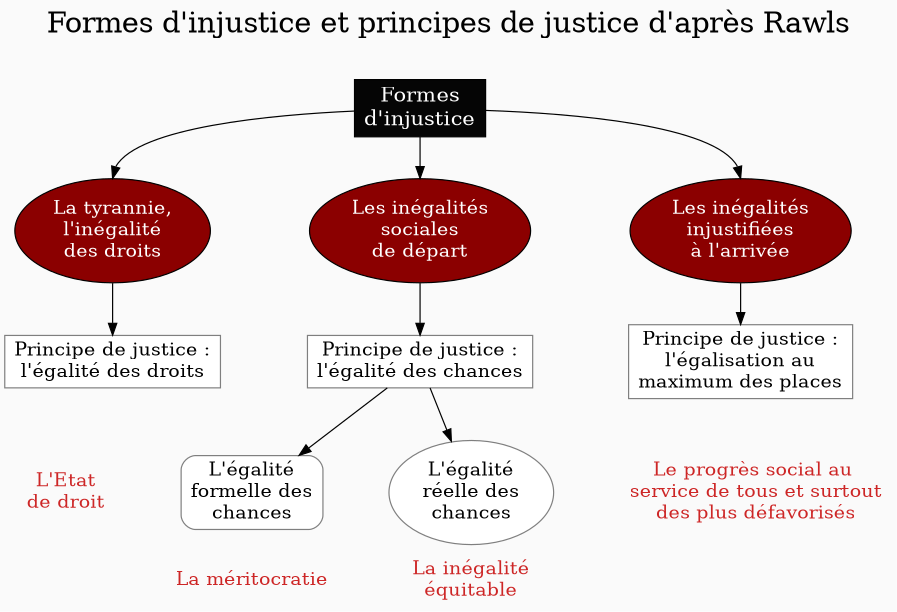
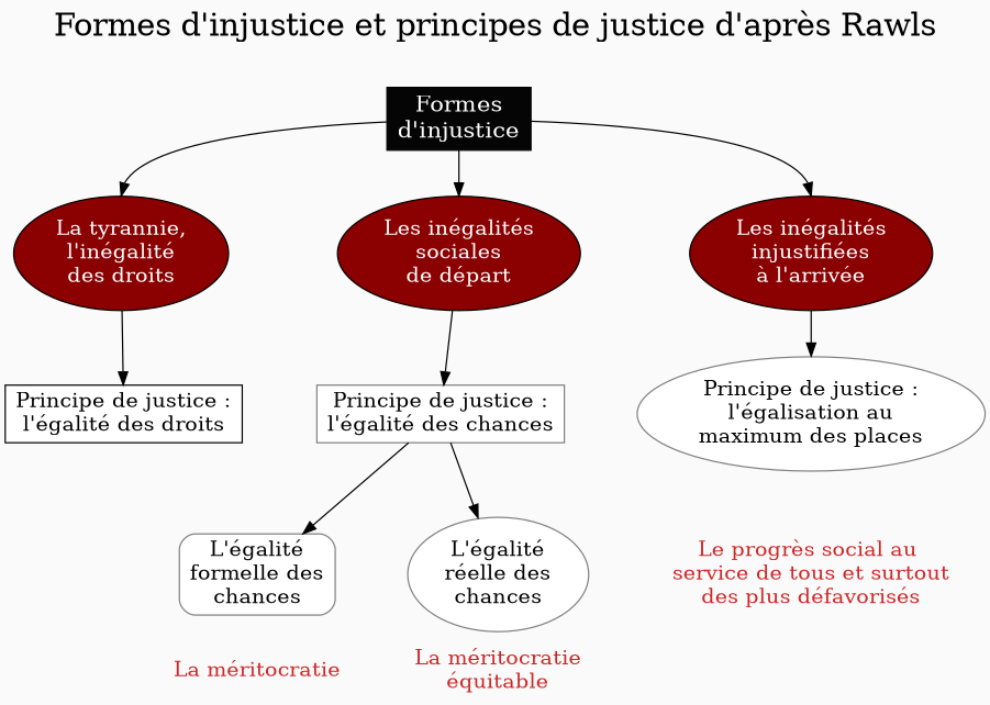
  digraph {
    bgcolor=grey98
    label=<<FONT point-size="24">Formes d'injustice et principes de justice d'après Rawls<br/><br/></FONT>>
    labelfontsize=24
    labelloc=t
    nodesep=0.2
    ranksep=0.1
    splines=true
    style=filled
    node [fillcolor=white fontcolor=black fontsize=16 style=filled color=grey50 shape=box]
    edge [minlen=4 style=invis]
    n1 [fillcolor=red4 fontcolor=white label="La tyrannie,\nl'inégalité\ndes droits" color="" shape=""]
    n2 [fillcolor=red4 fontcolor=white label="Les inégalités\nsociales\nde départ" color="" shape=""]
    n3 [fillcolor=red4 fontcolor=white label="Les inégalités\ninjustifiées\nà l'arrivée" color="" shape=""]
-   n4 [label="Principe de justice :\nl'égalité des droits"]
+   n4 [color=black label="Principe de justice :\nl'égalité des droits"]
    n5 [label="Principe de justice :\nl'égalité des chances"]
-   n6 [label="Principe de justice :\nl'égalisation au\nmaximum des places"]
+   n6 [label="Principe de justice :\nl'égalisation au\nmaximum des places" shape=ellipse]
    n7 [label="L'égalité\nformelle des\nchances" style="filled,rounded"]
    n8 [label="L'égalité\nréelle des\nchances" shape=ellipse style="filled,rounded"]
    n9 [fillcolor=grey98 fontcolor=firebrick3 label="Le progrès social au \nservice de tous et surtout\ndes plus défavorisés" shape=plaintext style="filled,rounded"]
-   n10 [fillcolor=grey98 fontcolor=firebrick3 label="L'Etat\nde droit" shape=plaintext style="filled,rounded"]
    n11 [fillcolor=grey98 fontcolor=firebrick3 label="La méritocratie" shape=plaintext style="filled,rounded"]
-   n12 [fillcolor=grey98 fontcolor=firebrick3 label="La inégalité\néquitable" shape=plaintext style="filled,rounded"]
+   n12 [fillcolor=grey98 fontcolor=firebrick3 label="La méritocratie\néquitable" shape=plaintext style="filled,rounded"]
    n13 [fillcolor=grey2 fontcolor=white fontsize=18 label="Formes\nd'injustice" color=""]
    subgraph sub_1 {
      n1
      n2
      n3
    }
    subgraph sub_2 {
      rank=same
      n1
      n2
      n3
    }
    subgraph sub_3 {
      rank=same
      n4
      n5
      n6
    }
    subgraph sub_4 {
      rank=same
      n7
      n8
      n9
-     n10
    }
    n1 -> n2 [minlen=6]
    n1 -> n4 [style=""]
    n2 -> n3 [minlen=6]
    n2 -> n5 [style=""]
    n3 -> n6 [style=""]
    n4 -> n5
-   n4 -> n10 [minlen=1]
    n5 -> n6
    n5 -> n7 [style=""]
    n5 -> n8 [style=""]
    n6 -> n9 [minlen=1]
    n7 -> n8
    n7 -> n11 [minlen=1]
    n8 -> n9
    n8 -> n12 [minlen=1]
-   n10 -> n7
    n13 -> n1 [headport=n style=""]
    n13 -> n2 [headport=n style=""]
    n13 -> n3 [headport=n style=""]
  }
